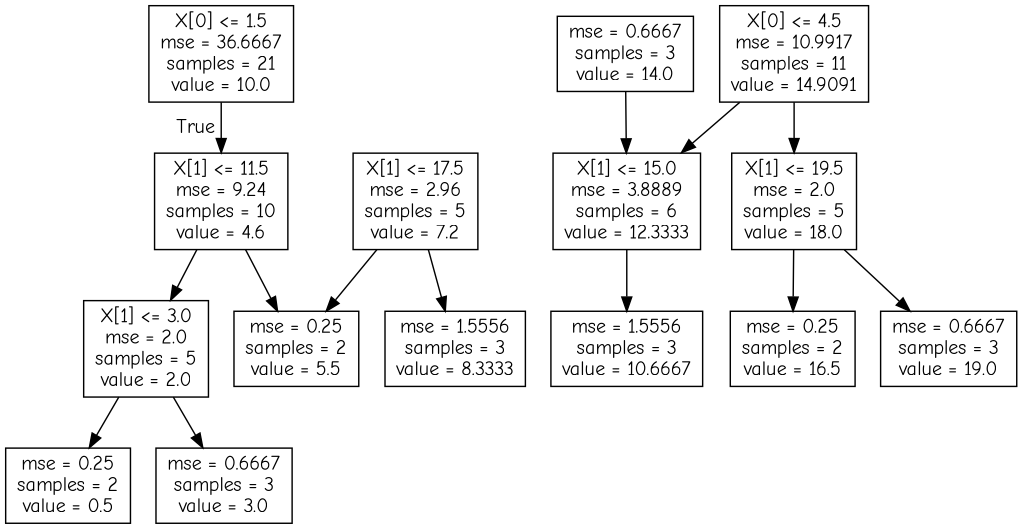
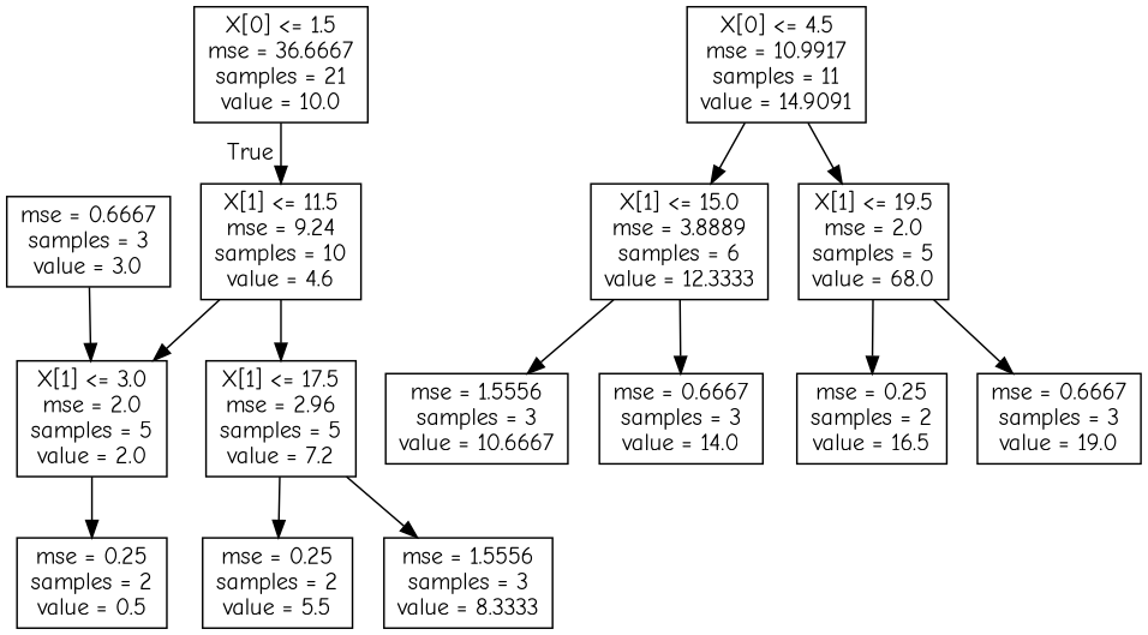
  digraph {
    fontname="Comic Neue"
    node [fontname="Comic Neue" shape=box]
    edge [fontname="Comic Neue"]
    n1 [label="X[0] <= 1.5\nmse = 36.6667\nsamples = 21\nvalue = 10.0"]
    n2 [label="X[1] <= 11.5\nmse = 9.24\nsamples = 10\nvalue = 4.6"]
    n3 [label="X[1] <= 3.0\nmse = 2.0\nsamples = 5\nvalue = 2.0"]
    n4 [label="X[1] <= 17.5\nmse = 2.96\nsamples = 5\nvalue = 7.2"]
    n5 [label="X[0] <= 4.5\nmse = 10.9917\nsamples = 11\nvalue = 14.9091"]
    n6 [label="X[1] <= 15.0\nmse = 3.8889\nsamples = 6\nvalue = 12.3333"]
-   n7 [label="X[1] <= 19.5\nmse = 2.0\nsamples = 5\nvalue = 18.0"]
+   n7 [label="X[1] <= 19.5\nmse = 2.0\nsamples = 5\nvalue = 68.0"]
    n8 [label="mse = 0.25\nsamples = 2\nvalue = 0.5"]
    n9 [label="mse = 0.6667\nsamples = 3\nvalue = 3.0"]
    n10 [label="mse = 0.25\nsamples = 2\nvalue = 5.5"]
    n11 [label="mse = 1.5556\nsamples = 3\nvalue = 8.3333"]
    n12 [label="mse = 1.5556\nsamples = 3\nvalue = 10.6667"]
    n13 [label="mse = 0.6667\nsamples = 3\nvalue = 14.0"]
    n14 [label="mse = 0.25\nsamples = 2\nvalue = 16.5"]
    n15 [label="mse = 0.6667\nsamples = 3\nvalue = 19.0"]
    n1 -> n2 [headlabel=True labelangle=45 labeldistance=2.5]
    n2 -> n3
-   n2 -> n10
+   n2 -> n4
    n3 -> n8
-   n3 -> n9
+   n9 -> n3
    n4 -> n10
    n4 -> n11
    n5 -> n6
    n5 -> n7
    n6 -> n12
-   n13 -> n6
+   n6 -> n13
    n7 -> n14
    n7 -> n15
  }
